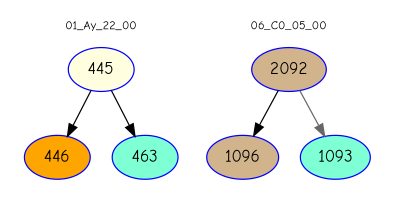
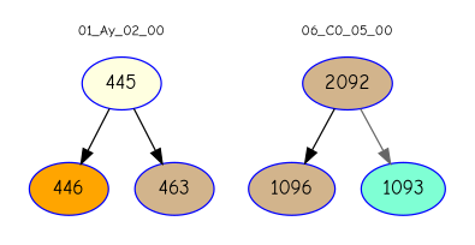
  digraph {
    fontname="Comic Neue"
    node [color=blue fillcolor=aquamarine fontname="Comic Neue" style=filled]
    edge [color=black fontname="Comic Neue"]
    n1 [fillcolor=lightyellow label=445]
    n2 [fillcolor=orange label=446]
-   n3 [label=463]
+   n3 [fillcolor=tan label=463]
    n4 [fillcolor=tan label=2092]
    n5 [fillcolor=tan label=1096]
    n6 [label=1093]
    subgraph cluster_1 {
      color=white
      fontsize=10
-     label="01_Ay_22_00"
+     label="01_Ay_02_00"
      n1
      n2
      n3
    }
    subgraph cluster_2 {
      color=white
      fontsize=10
      label="06_C0_05_00"
      n4
      n5
      n6
    }
    n1 -> n2
    n1 -> n3
    n4 -> n5
    n4 -> n6 [color=gray40]
  }
